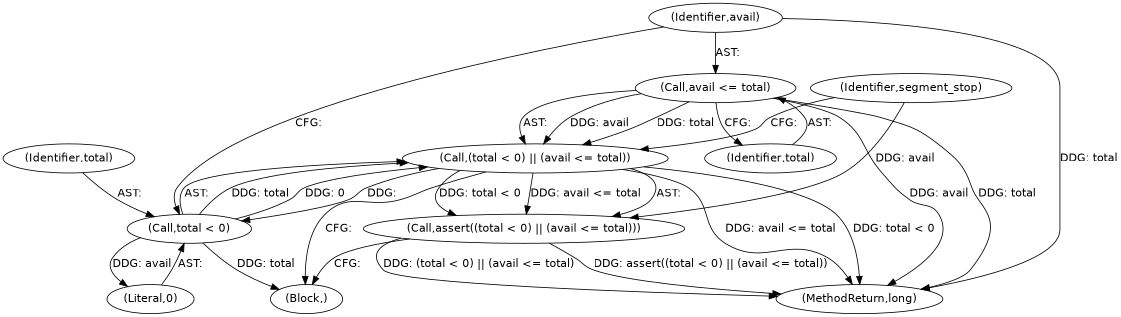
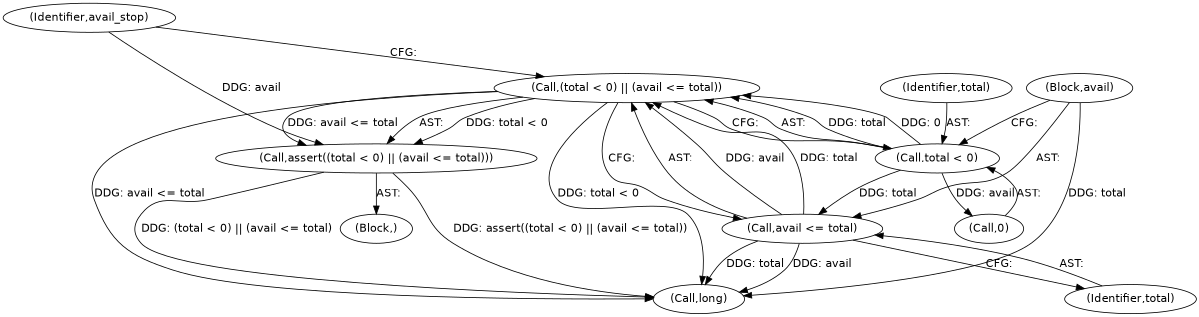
  digraph {
    fontname="DejaVu Sans"
    node [fontname="DejaVu Sans"]
    edge [fontname="DejaVu Sans"]
    n1 [label="(Call,assert((total < 0) || (avail <= total)))"]
    n2 [label="(Block,)"]
-   n3 [label="(MethodReturn,long)"]
+   n3 [label="(Call,long)"]
    n4 [label="(Call,(total < 0) || (avail <= total))"]
    n5 [label="(Call,total < 0)"]
    n6 [label="(Call,avail <= total)"]
-   n7 [label="(Literal,0)"]
+   n7 [label="(Call,0)"]
    n8 [label="(Identifier,total)"]
    n9 [label="(Identifier,total)"]
-   n10 [label="(Identifier,avail)"]
-   n11 [label="(Identifier,segment_stop)"]
-   n1 -> n2 [label="CFG: "]
+   n10 [label="(Block,avail)"]
+   n11 [label="(Identifier,avail_stop)"]
+   n1 -> n2 [label="AST: "]
    n1 -> n3 [label="DDG: (total < 0) || (avail <= total)"]
    n1 -> n3 [label="DDG: assert((total < 0) || (avail <= total))"]
    n4 -> n1 [label="AST: "]
    n4 -> n1 [label="DDG: total < 0"]
    n4 -> n1 [label="DDG: avail <= total"]
    n4 -> n3 [label="DDG: avail <= total"]
    n4 -> n3 [label="DDG: total < 0"]
-   n4 -> n5 [label="DDG: "]
-   n4 -> n2 [label="CFG: "]
+   n4 -> n5 [label="CFG: "]
+   n4 -> n6 [label="CFG: "]
    n5 -> n4 [label="AST: "]
    n5 -> n4 [label="DDG: total"]
    n5 -> n4 [label="DDG: 0"]
-   n5 -> n2 [label="DDG: total"]
+   n5 -> n6 [label="DDG: total"]
    n5 -> n7 [label="DDG: avail"]
    n6 -> n3 [label="DDG: total"]
    n6 -> n3 [label="DDG: avail"]
    n6 -> n4 [label="AST: "]
    n6 -> n4 [label="DDG: avail"]
    n6 -> n4 [label="DDG: total"]
    n6 -> n8 [label="CFG: "]
    n7 -> n5 [label="AST: "]
    n8 -> n6 [label="AST: "]
    n9 -> n5 [label="AST: "]
    n10 -> n3 [label="DDG: total"]
    n10 -> n5 [label="CFG: "]
    n10 -> n6 [label="AST: "]
    n11 -> n1 [label="DDG: avail"]
    n11 -> n4 [label="CFG: "]
  }
